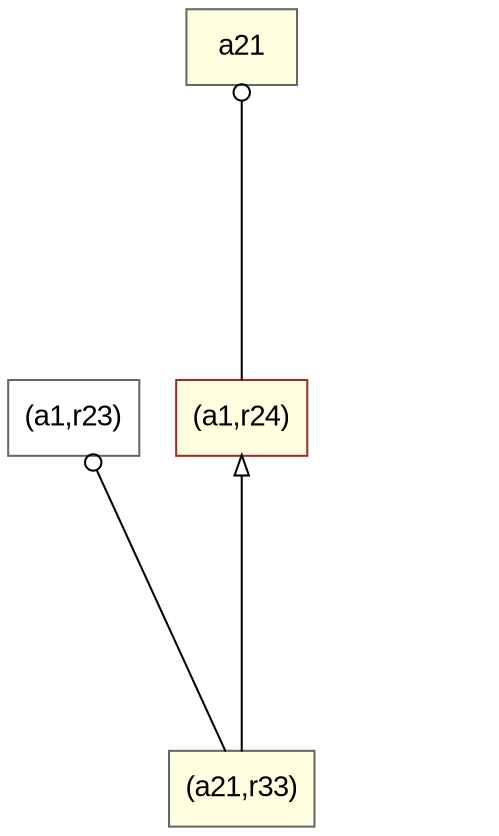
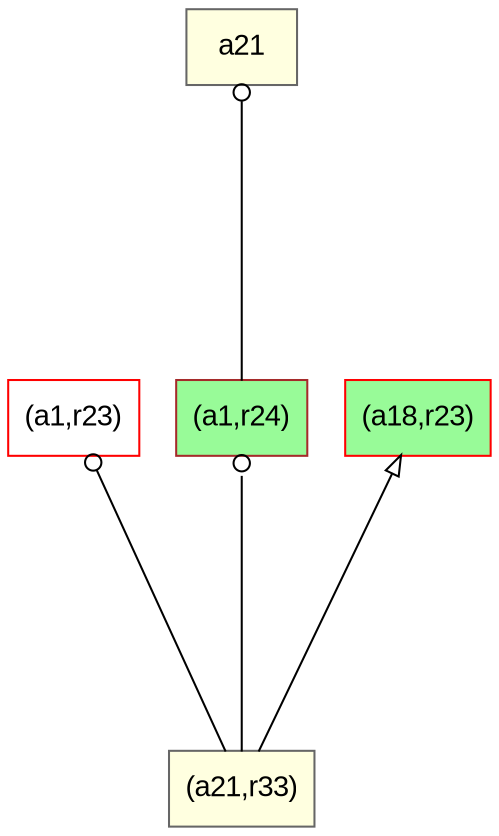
  digraph {
    fontname="Liberation Sans"
    rankdir=BT
    ranksep=2.0
    node [color=red fillcolor=palegreen fontname="Liberation Sans" shape=record style=filled]
    edge [arrowhead=odot fontname="Liberation Sans"]
-   n1 [color=gray40 fillcolor=white label="{(a1,r23)}"]
-   n2 [color=brown fillcolor=lightyellow label="{(a1,r24)}"]
+   n1 [fillcolor=white label="{(a1,r23)}"]
+   n2 [color=brown label="{(a1,r24)}"]
    n3 [color=gray40 fillcolor=lightyellow label="{a21}"]
    n4 [color=gray40 fillcolor=lightyellow label="{(a21,r33)}"]
+   n5 [label="{(a18,r23)}"]
    n2 -> n3
    n4 -> n1
-   n4 -> n2 [arrowhead=onormal]
+   n4 -> n2
+   n4 -> n5 [arrowhead=onormal]
  }
